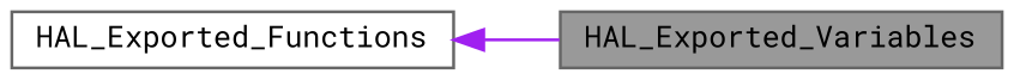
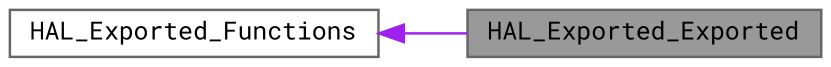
  digraph {
    rankdir=LR
    fontname="Roboto Mono"
    node [fontname="Roboto Mono" fontsize=10 shape=box style=filled]
    n1 [color=grey40 fillcolor=white height=0.2 label=HAL_Exported_Functions width=0.4]
-   n2 [color=gray40 fillcolor=grey60 fontcolor=black height=0.2 label=HAL_Exported_Variables width=0.4]
+   n2 [color=gray40 fillcolor=grey60 fontcolor=black height=0.2 label=HAL_Exported_Exported width=0.4]
    n1 -> n2 [dir=back fontname="Roboto Mono" fontsize=10 labelfontname=Helvetica labelfontsize=10 shape=plaintext style=solid color=purple]
  }
